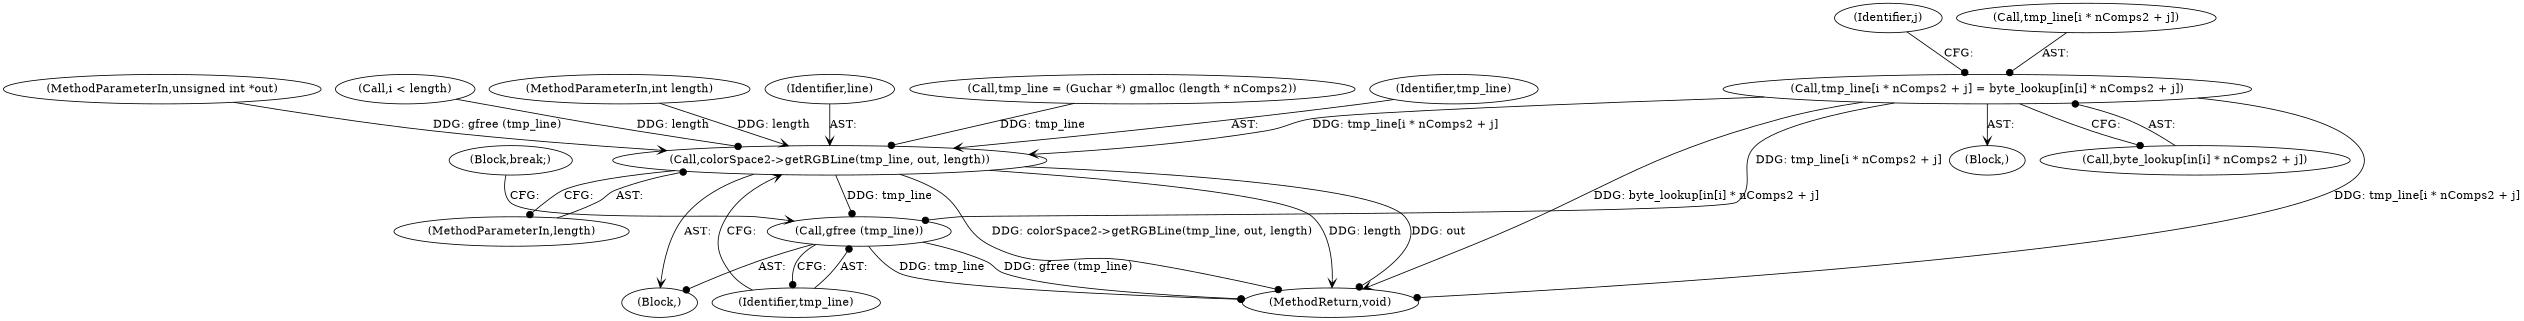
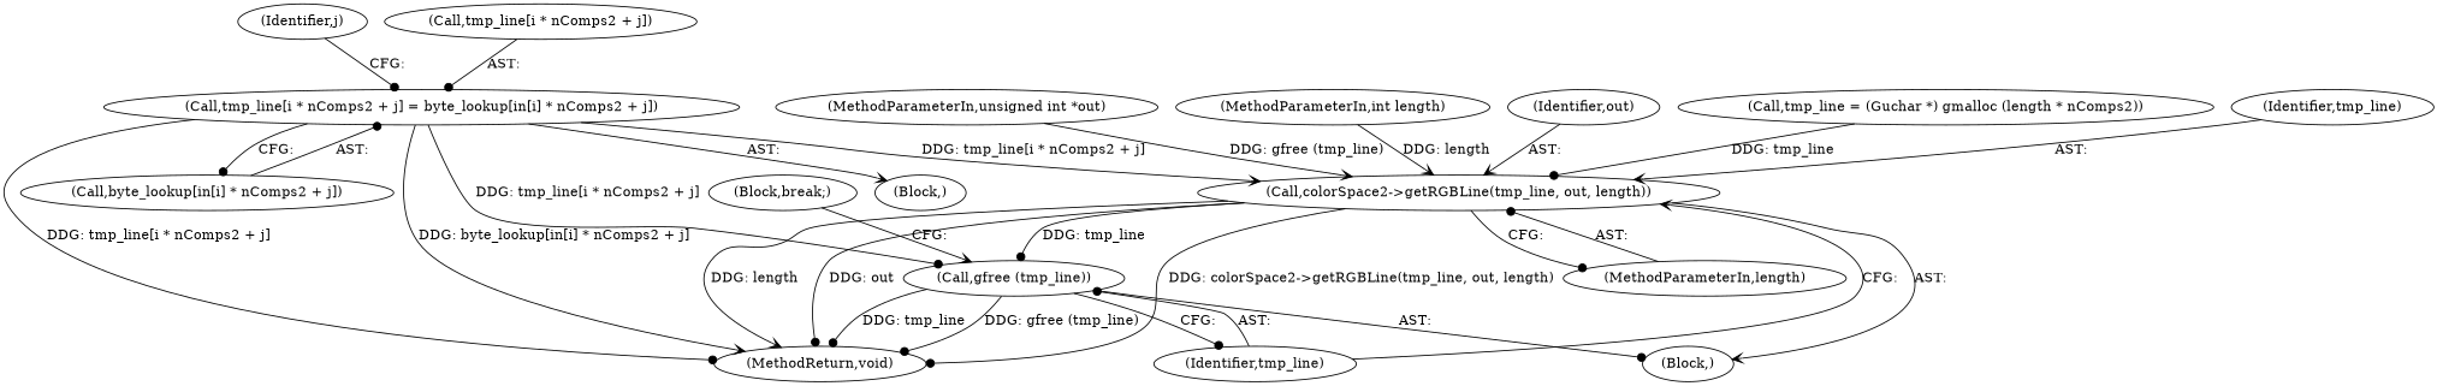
  digraph {
    edge [arrowhead=dot]
    n1 [label="(Call,tmp_line[i * nComps2 + j] = byte_lookup[in[i] * nComps2 + j])"]
    n2 [label="(Call,colorSpace2->getRGBLine(tmp_line, out, length))"]
    n3 [label="(Call,gfree (tmp_line))"]
    n4 [label="(Block,)"]
    n5 [label="(Call,byte_lookup[in[i] * nComps2 + j])"]
    n6 [label="(MethodReturn,void)"]
    n7 [label="(MethodParameterIn,length)"]
    n8 [label="(Block,)"]
    n9 [label="(Identifier,tmp_line)"]
    n10 [label="(MethodParameterIn,unsigned int *out)"]
-   n11 [label="(Call,i < length)"]
    n12 [label="(MethodParameterIn,int length)"]
-   n13 [label="(Identifier,line)"]
+   n13 [label="(Identifier,out)"]
    n14 [label="(Identifier,j)"]
    n15 [label="(Call,tmp_line[i * nComps2 + j])"]
    n16 [label="(Call,tmp_line = (Guchar *) gmalloc (length * nComps2))"]
    n17 [label="(Block,break;)"]
    n18 [label="(Identifier,tmp_line)"]
    n1 -> n2 [arrowhead=vee label="DDG: tmp_line[i * nComps2 + j]"]
    n1 -> n3 [label="DDG: tmp_line[i * nComps2 + j]"]
    n1 -> n4 [arrowhead=vee label="AST: "]
    n1 -> n5 [label="CFG: "]
    n1 -> n6 [label="DDG: tmp_line[i * nComps2 + j]"]
    n1 -> n6 [arrowhead=vee label="DDG: byte_lookup[in[i] * nComps2 + j]"]
    n2 -> n3 [label="DDG: tmp_line"]
    n2 -> n6 [label="DDG: colorSpace2->getRGBLine(tmp_line, out, length)"]
    n2 -> n6 [arrowhead=vee label="DDG: length"]
    n2 -> n6 [label="DDG: out"]
    n2 -> n7 [label="CFG: "]
    n2 -> n8 [arrowhead=vee label="AST: "]
    n3 -> n6 [label="DDG: tmp_line"]
    n3 -> n6 [label="DDG: gfree (tmp_line)"]
    n3 -> n8 [label="AST: "]
    n3 -> n9 [label="CFG: "]
    n5 -> n1 [label="AST: "]
    n7 -> n2 [label="AST: "]
    n9 -> n2 [arrowhead=vee label="CFG: "]
    n9 -> n3 [label="AST: "]
    n10 -> n2 [arrowhead=vee label="DDG: gfree (tmp_line)"]
-   n11 -> n2 [label="DDG: length"]
    n12 -> n2 [arrowhead=vee label="DDG: length"]
    n13 -> n2 [arrowhead=vee label="AST: "]
    n14 -> n1 [label="CFG: "]
    n15 -> n1 [label="AST: "]
    n16 -> n2 [label="DDG: tmp_line"]
    n17 -> n3 [arrowhead=vee label="CFG: "]
    n18 -> n2 [arrowhead=vee label="AST: "]
  }
